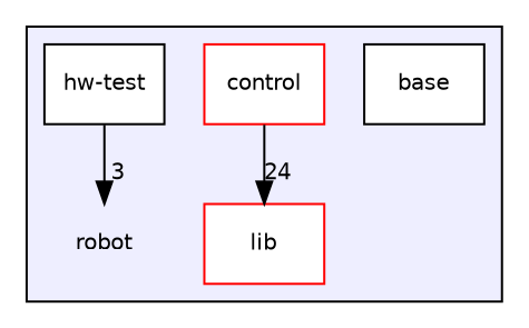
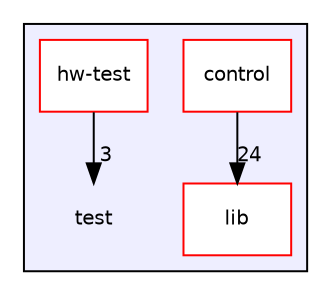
  digraph {
    compound=true
    node [fontname=Helvetica fontsize=10 shape=box color=black fillcolor=white style=filled]
    edge [labeldistance=1.5 labelfontname=Helvetica labelfontsize=10]
-   n1 [label=robot shape=plaintext color="" fillcolor="" style=""]
-   n2 [label=base]
+   n1 [label=test shape=plaintext color="" fillcolor="" style=""]
    n3 [color=red label=control]
-   n4 [label="hw-test"]
+   n4 [color=red label="hw-test"]
    n5 [color=red label=lib]
    subgraph cluster_1 {
      bgcolor="#eeeeff"
      pencolor=black
      n1
-     n2
      n3
      n4
      n5
    }
    n3 -> n5 [headlabel=24]
    n4 -> n1 [headlabel=3]
  }
